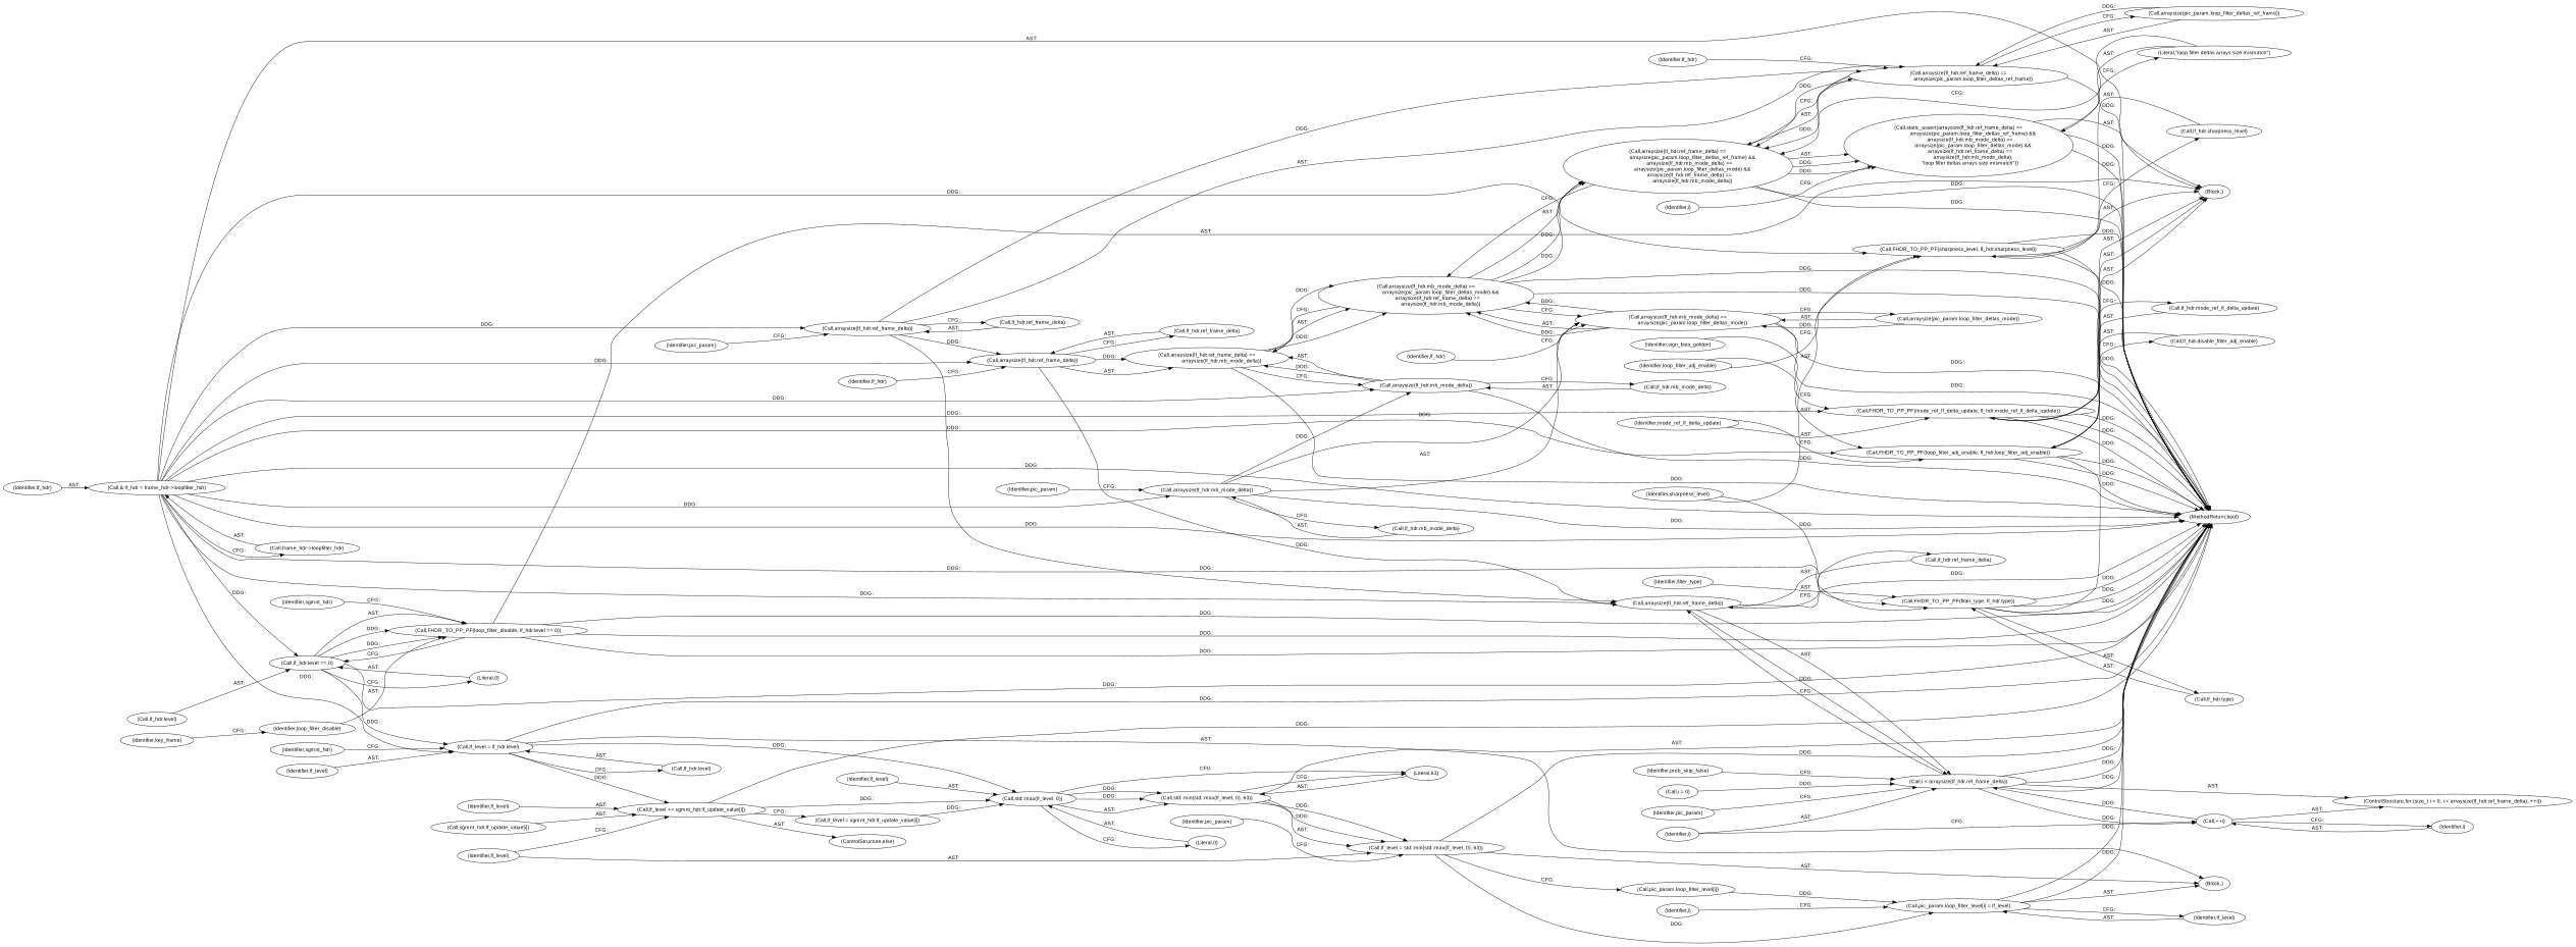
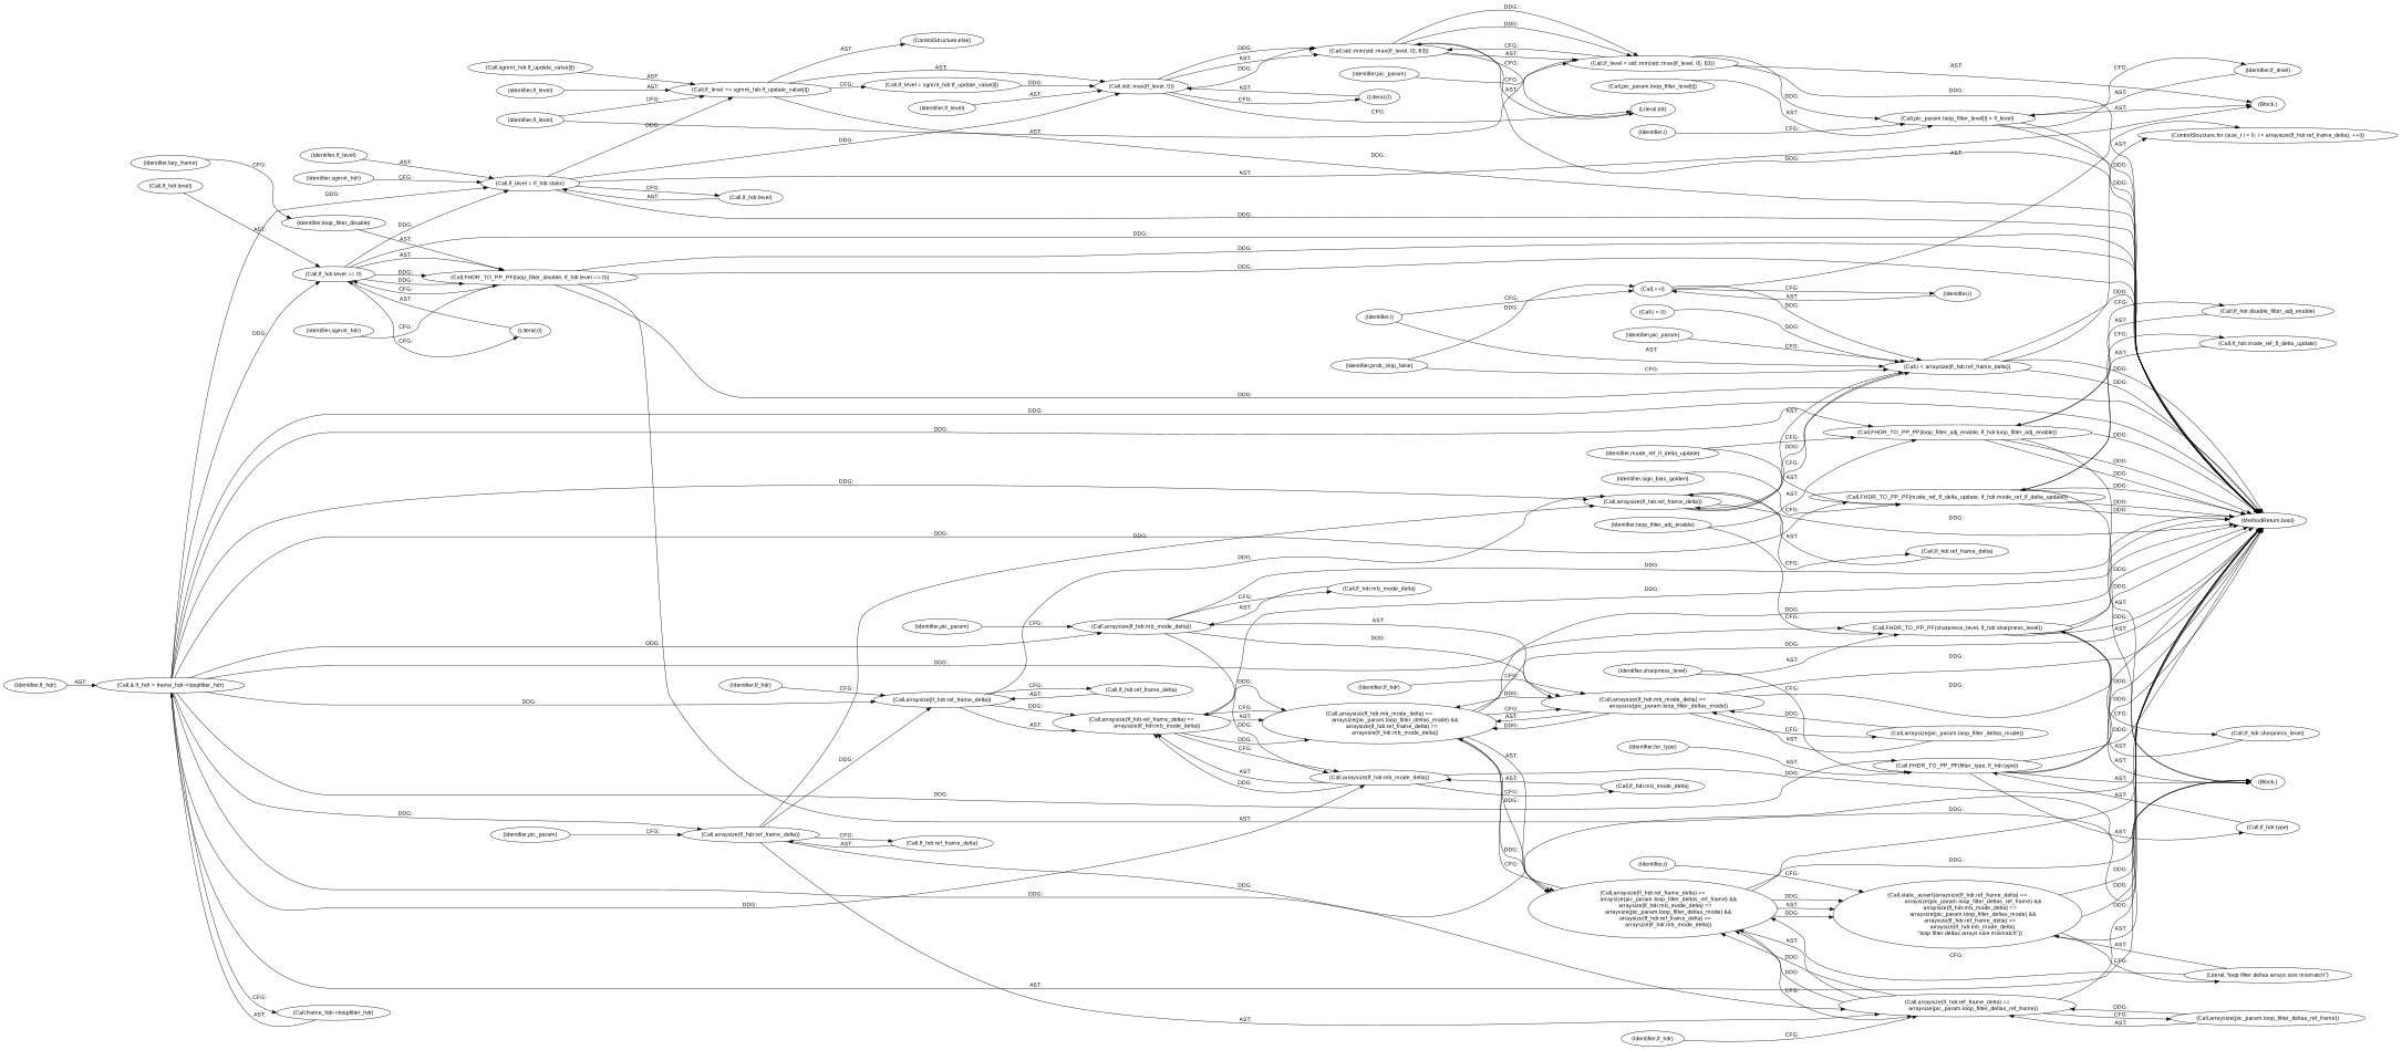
  digraph {
    fontname="Liberation Sans"
    rankdir=LR
    node [fontname="Liberation Sans"]
    edge [fontname="Liberation Sans"]
    n1 [label="(Call,& lf_hdr = frame_hdr->loopfilter_hdr)"]
    n2 [label="(Call,FHDR_TO_PP_PF(filter_type, lf_hdr.type))"]
    n3 [label="(Call,FHDR_TO_PP_PF(sharpness_level, lf_hdr.sharpness_level))"]
    n4 [label="(Call,FHDR_TO_PP_PF(loop_filter_adj_enable, lf_hdr.loop_filter_adj_enable))"]
    n5 [label="(Call,FHDR_TO_PP_PF(mode_ref_lf_delta_update, lf_hdr.mode_ref_lf_delta_update))"]
    n6 [label="(Call,lf_hdr.level == 0)"]
-   n7 [label="(Call,lf_level = lf_hdr.level)"]
+   n7 [label="(Call,lf_level = lf_hdr.static)"]
    n8 [label="(Call,arraysize(lf_hdr.ref_frame_delta))"]
    n9 [label="(Call,arraysize(lf_hdr.ref_frame_delta))"]
    n10 [label="(Call,arraysize(lf_hdr.ref_frame_delta))"]
    n11 [label="(Call,arraysize(lf_hdr.mb_mode_delta))"]
    n12 [label="(Call,arraysize(lf_hdr.mb_mode_delta))"]
    n13 [label="(Block,)"]
    n14 [label="(Call,frame_hdr->loopfilter_hdr)"]
    n15 [label="(MethodReturn,bool)"]
    n16 [label="(Call,lf_hdr.type)"]
    n17 [label="(Call,lf_hdr.sharpness_level)"]
    n18 [label="(Call,lf_hdr.disable_filter_adj_enable)"]
    n19 [label="(Call,lf_hdr.mode_ref_lf_delta_update)"]
    n20 [label="(Call,FHDR_TO_PP_PF(loop_filter_disable, lf_hdr.level == 0))"]
    n21 [label="(Literal,0)"]
    n22 [label="(Call,lf_level += sgmnt_hdr.lf_update_value[i])"]
    n23 [label="(Call,std::max(lf_level, 0))"]
    n24 [label="(Block,)"]
    n25 [label="(Call,lf_hdr.level)"]
    n26 [label="(Call,arraysize(lf_hdr.ref_frame_delta) ==\n                    arraysize(pic_param.loop_filter_deltas_ref_frame))"]
    n27 [label="(Call,lf_hdr.ref_frame_delta)"]
    n28 [label="(Call,arraysize(lf_hdr.ref_frame_delta) ==\n                    arraysize(lf_hdr.mb_mode_delta))"]
    n29 [label="(Call,lf_hdr.ref_frame_delta)"]
    n30 [label="(Call,i < arraysize(lf_hdr.ref_frame_delta))"]
    n31 [label="(Call,lf_hdr.ref_frame_delta)"]
    n32 [label="(Call,arraysize(lf_hdr.mb_mode_delta) ==\n                    arraysize(pic_param.loop_filter_deltas_mode))"]
    n33 [label="(Call,lf_hdr.mb_mode_delta)"]
    n34 [label="(Call,lf_hdr.mb_mode_delta)"]
    n35 [label="(ControlStructure,else)"]
    n36 [label="(Call,lf_level = sgmnt_hdr.lf_update_value[i])"]
    n37 [label="(Call,std::min(std::max(lf_level, 0), 63))"]
    n38 [label="(Literal,0)"]
    n39 [label="(Literal,63)"]
    n40 [label="(Call,sgmnt_hdr.lf_update_value[i])"]
    n41 [label="(Call,lf_level = std::min(std::max(lf_level, 0), 63))"]
    n42 [label="(Call,pic_param.loop_filter_level[i] = lf_level)"]
    n43 [label="(Identifier,lf_level)"]
    n44 [label="(Call,arraysize(lf_hdr.ref_frame_delta) ==\n                    arraysize(pic_param.loop_filter_deltas_ref_frame) &&\n                arraysize(lf_hdr.mb_mode_delta) ==\n                    arraysize(pic_param.loop_filter_deltas_mode) &&\n                arraysize(lf_hdr.ref_frame_delta) ==\n                    arraysize(lf_hdr.mb_mode_delta))"]
    n45 [label="(Call,arraysize(pic_param.loop_filter_deltas_ref_frame))"]
    n46 [label="(Call,static_assert(arraysize(lf_hdr.ref_frame_delta) ==\n                    arraysize(pic_param.loop_filter_deltas_ref_frame) &&\n                arraysize(lf_hdr.mb_mode_delta) ==\n                    arraysize(pic_param.loop_filter_deltas_mode) &&\n                arraysize(lf_hdr.ref_frame_delta) ==\n                    arraysize(lf_hdr.mb_mode_delta),\n                \"loop filter deltas arrays size mismatch\"))"]
    n47 [label="(Call,arraysize(lf_hdr.mb_mode_delta) ==\n                    arraysize(pic_param.loop_filter_deltas_mode) &&\n                arraysize(lf_hdr.ref_frame_delta) ==\n                    arraysize(lf_hdr.mb_mode_delta))"]
    n48 [label="(Literal,\"loop filter deltas arrays size mismatch\")"]
    n49 [label="(Call,arraysize(pic_param.loop_filter_deltas_mode))"]
    n50 [label="(Call,++i)"]
    n51 [label="(ControlStructure,for (size_t i = 0; i < arraysize(lf_hdr.ref_frame_delta); ++i))"]
    n52 [label="(Identifier,i)"]
    n53 [label="(Identifier,lf_level)"]
    n54 [label="(Identifier,prob_skip_false)"]
    n55 [label="(Identifier,sharpness_level)"]
    n56 [label="(Identifier,lf_hdr)"]
    n57 [label="(Identifier,lf_level)"]
    n58 [label="(Identifier,pic_param)"]
    n59 [label="(Identifier,lf_hdr)"]
    n60 [label="(Identifier,lf_level)"]
    n61 [label="(Identifier,lf_hdr)"]
    n62 [label="(Identifier,i)"]
    n63 [label="(Identifier,lf_hdr)"]
    n64 [label="(Call,i = 0)"]
    n65 [label="(Identifier,pic_param)"]
    n66 [label="(Identifier,pic_param)"]
    n67 [label="(Identifier,loop_filter_adj_enable)"]
    n68 [label="(Call,pic_param.loop_filter_level[i])"]
    n69 [label="(Identifier,sgmnt_hdr)"]
    n70 [label="(Identifier,lf_level)"]
    n71 [label="(Identifier,sgmnt_hdr)"]
    n72 [label="(Identifier,i)"]
-   n73 [label="(Identifier,filter_type)"]
+   n73 [label="(Identifier,for_type)"]
    n74 [label="(Identifier,pic_param)"]
    n75 [label="(Identifier,mode_ref_lf_delta_update)"]
    n76 [label="(Identifier,i)"]
    n77 [label="(Identifier,loop_filter_disable)"]
    n78 [label="(Identifier,sign_bias_golden)"]
    n79 [label="(Call,lf_hdr.level)"]
    n80 [label="(Identifier,key_frame)"]
    n1 -> n2 [label="DDG: "]
    n1 -> n3 [label="DDG: "]
    n1 -> n4 [label="DDG: "]
    n1 -> n5 [label="DDG: "]
    n1 -> n6 [label="DDG: "]
    n1 -> n7 [label="DDG: "]
    n1 -> n8 [label="DDG: "]
    n1 -> n9 [label="DDG: "]
    n1 -> n10 [label="DDG: "]
    n1 -> n11 [label="DDG: "]
    n1 -> n12 [label="DDG: "]
    n1 -> n13 [label="AST: "]
    n1 -> n14 [label="CFG: "]
    n1 -> n15 [label="DDG: "]
    n1 -> n15 [label="DDG: "]
    n2 -> n13 [label="AST: "]
    n2 -> n15 [label="DDG: "]
    n2 -> n15 [label="DDG: "]
    n2 -> n15 [label="DDG: "]
    n2 -> n16 [label="AST: "]
    n3 -> n13 [label="AST: "]
    n3 -> n15 [label="DDG: "]
    n3 -> n15 [label="DDG: "]
    n3 -> n15 [label="DDG: "]
    n3 -> n17 [label="CFG: "]
    n4 -> n13 [label="AST: "]
    n4 -> n15 [label="DDG: "]
    n4 -> n15 [label="DDG: "]
    n4 -> n15 [label="DDG: "]
    n4 -> n18 [label="CFG: "]
    n5 -> n13 [label="AST: "]
    n5 -> n15 [label="DDG: "]
    n5 -> n15 [label="DDG: "]
    n5 -> n15 [label="DDG: "]
    n5 -> n19 [label="CFG: "]
    n6 -> n7 [label="DDG: "]
    n6 -> n15 [label="DDG: "]
    n6 -> n20 [label="AST: "]
    n6 -> n20 [label="DDG: "]
    n6 -> n20 [label="DDG: "]
    n6 -> n21 [label="CFG: "]
    n7 -> n15 [label="DDG: "]
    n7 -> n22 [label="DDG: "]
    n7 -> n23 [label="DDG: "]
    n7 -> n24 [label="AST: "]
    n7 -> n25 [label="CFG: "]
    n8 -> n9 [label="DDG: "]
    n8 -> n10 [label="DDG: "]
    n8 -> n26 [label="AST: "]
    n8 -> n26 [label="DDG: "]
    n8 -> n27 [label="CFG: "]
    n9 -> n10 [label="DDG: "]
    n9 -> n28 [label="AST: "]
    n9 -> n28 [label="DDG: "]
    n9 -> n29 [label="CFG: "]
    n10 -> n15 [label="DDG: "]
    n10 -> n30 [label="AST: "]
    n10 -> n30 [label="DDG: "]
    n10 -> n31 [label="CFG: "]
    n11 -> n12 [label="DDG: "]
    n11 -> n15 [label="DDG: "]
    n11 -> n32 [label="AST: "]
    n11 -> n32 [label="DDG: "]
    n11 -> n33 [label="CFG: "]
    n12 -> n15 [label="DDG: "]
    n12 -> n28 [label="AST: "]
    n12 -> n28 [label="DDG: "]
    n12 -> n34 [label="CFG: "]
    n14 -> n1 [label="AST: "]
    n16 -> n2 [label="AST: "]
    n17 -> n3 [label="AST: "]
    n18 -> n4 [label="AST: "]
    n19 -> n5 [label="AST: "]
    n20 -> n6 [label="CFG: "]
    n20 -> n13 [label="AST: "]
    n20 -> n15 [label="DDG: "]
    n20 -> n15 [label="DDG: "]
    n20 -> n15 [label="DDG: "]
    n21 -> n6 [label="AST: "]
    n22 -> n15 [label="DDG: "]
-   n22 -> n23 [label="DDG: "]
+   n22 -> n23 [label="AST: "]
    n22 -> n35 [label="AST: "]
    n22 -> n36 [label="CFG: "]
    n23 -> n37 [label="AST: "]
    n23 -> n37 [label="DDG: "]
    n23 -> n37 [label="DDG: "]
    n23 -> n38 [label="CFG: "]
    n23 -> n39 [label="CFG: "]
    n25 -> n7 [label="AST: "]
    n26 -> n15 [label="DDG: "]
    n26 -> n44 [label="AST: "]
    n26 -> n44 [label="DDG: "]
    n26 -> n44 [label="DDG: "]
    n26 -> n45 [label="CFG: "]
    n27 -> n8 [label="AST: "]
    n28 -> n12 [label="CFG: "]
    n28 -> n15 [label="DDG: "]
    n28 -> n47 [label="AST: "]
    n28 -> n47 [label="DDG: "]
    n28 -> n47 [label="DDG: "]
    n29 -> n9 [label="AST: "]
    n30 -> n10 [label="CFG: "]
    n30 -> n15 [label="DDG: "]
    n30 -> n15 [label="DDG: "]
    n30 -> n15 [label="DDG: "]
-   n30 -> n50 [label="DDG: "]
+   n54 -> n50 [label="DDG: "]
    n30 -> n51 [label="AST: "]
    n31 -> n10 [label="AST: "]
    n32 -> n15 [label="DDG: "]
    n32 -> n15 [label="DDG: "]
    n32 -> n47 [label="AST: "]
    n32 -> n47 [label="DDG: "]
    n32 -> n47 [label="DDG: "]
    n32 -> n49 [label="CFG: "]
    n33 -> n11 [label="AST: "]
    n34 -> n12 [label="AST: "]
    n36 -> n23 [label="DDG: "]
-   n37 -> n15 [label="AST: "]
+   n37 -> n15 [label="DDG: "]
    n37 -> n39 [label="CFG: "]
    n37 -> n41 [label="AST: "]
    n37 -> n41 [label="DDG: "]
    n37 -> n41 [label="DDG: "]
    n38 -> n23 [label="AST: "]
    n39 -> n37 [label="AST: "]
    n40 -> n22 [label="AST: "]
    n41 -> n15 [label="DDG: "]
    n41 -> n24 [label="AST: "]
-   n41 -> n68 [label="CFG: "]
+   n41 -> n37 [label="CFG: "]
    n41 -> n42 [label="DDG: "]
    n42 -> n15 [label="DDG: "]
    n42 -> n15 [label="DDG: "]
    n42 -> n24 [label="AST: "]
    n42 -> n43 [label="CFG: "]
    n43 -> n42 [label="AST: "]
    n44 -> n15 [label="DDG: "]
    n44 -> n15 [label="DDG: "]
    n44 -> n26 [label="CFG: "]
    n44 -> n46 [label="AST: "]
    n44 -> n46 [label="DDG: "]
    n44 -> n46 [label="DDG: "]
    n44 -> n47 [label="CFG: "]
    n45 -> n26 [label="AST: "]
    n45 -> n26 [label="DDG: "]
    n46 -> n13 [label="AST: "]
    n46 -> n15 [label="DDG: "]
    n46 -> n15 [label="DDG: "]
    n46 -> n48 [label="CFG: "]
    n47 -> n15 [label="DDG: "]
    n47 -> n15 [label="DDG: "]
    n47 -> n28 [label="CFG: "]
    n47 -> n32 [label="CFG: "]
    n47 -> n44 [label="AST: "]
    n47 -> n44 [label="DDG: "]
    n47 -> n44 [label="DDG: "]
    n48 -> n44 [label="CFG: "]
    n48 -> n46 [label="AST: "]
    n49 -> n32 [label="AST: "]
    n49 -> n32 [label="DDG: "]
    n50 -> n30 [label="DDG: "]
    n50 -> n51 [label="AST: "]
    n50 -> n52 [label="CFG: "]
    n52 -> n50 [label="AST: "]
    n53 -> n22 [label="AST: "]
    n54 -> n30 [label="CFG: "]
-   n55 -> n2 [label="DDG: "]
+   n55 -> n2 [label="CFG: "]
    n55 -> n3 [label="AST: "]
    n56 -> n32 [label="CFG: "]
    n57 -> n7 [label="AST: "]
    n58 -> n41 [label="CFG: "]
    n59 -> n26 [label="CFG: "]
    n60 -> n23 [label="AST: "]
    n61 -> n1 [label="AST: "]
    n62 -> n42 [label="CFG: "]
    n63 -> n9 [label="CFG: "]
    n64 -> n30 [label="DDG: "]
    n65 -> n11 [label="CFG: "]
    n66 -> n8 [label="CFG: "]
    n67 -> n3 [label="CFG: "]
    n67 -> n4 [label="AST: "]
-   n68 -> n42 [label="DDG: "]
+   n68 -> n42 [label="AST: "]
    n69 -> n20 [label="CFG: "]
    n70 -> n22 [label="CFG: "]
    n70 -> n41 [label="AST: "]
    n71 -> n7 [label="CFG: "]
    n72 -> n46 [label="CFG: "]
    n73 -> n2 [label="AST: "]
    n74 -> n30 [label="CFG: "]
    n75 -> n4 [label="CFG: "]
    n75 -> n5 [label="AST: "]
    n76 -> n30 [label="AST: "]
    n76 -> n50 [label="CFG: "]
    n77 -> n20 [label="AST: "]
    n78 -> n5 [label="CFG: "]
    n79 -> n6 [label="AST: "]
    n80 -> n77 [label="CFG: "]
  }
